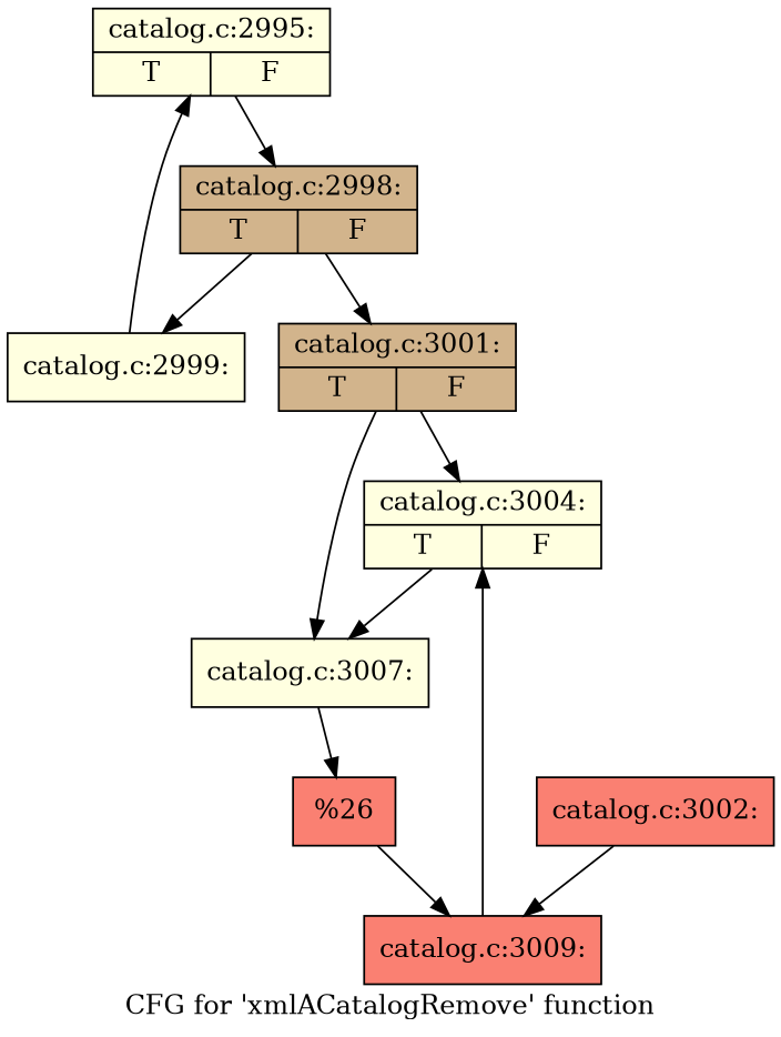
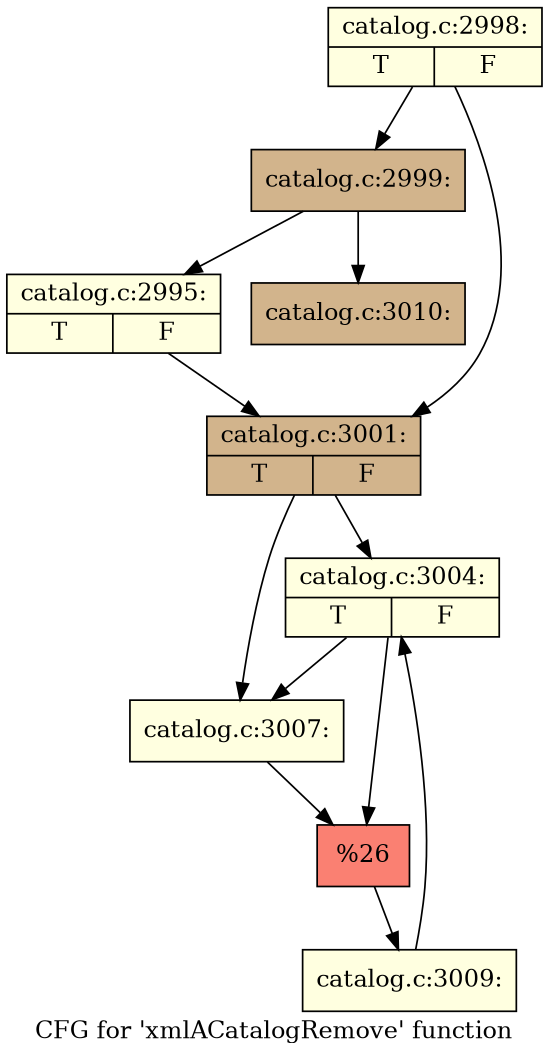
  digraph {
    label="CFG for 'xmlACatalogRemove' function"
    node [fillcolor=tan shape=record style=filled]
    n1 [fillcolor=lightyellow label="{catalog.c:2995:|{<s0>T|<s1>F}}"]
-   n2 [label="{catalog.c:2998:|{<s0>T|<s1>F}}"]
-   n3 [fillcolor=lightyellow label="{catalog.c:2999:}"]
+   n2 [fillcolor=lightyellow label="{catalog.c:2998:|{<s0>T|<s1>F}}"]
+   n3 [label="{catalog.c:2999:}"]
+   n4 [label="{catalog.c:3010:}"]
    n5 [label="{catalog.c:3001:|{<s0>T|<s1>F}}"]
    n6 [fillcolor=lightyellow label="{catalog.c:3004:|{<s0>T|<s1>F}}"]
    n7 [fillcolor=lightyellow label="{catalog.c:3007:}"]
-   n8 [fillcolor=salmon label="{catalog.c:3002:}"]
-   n9 [fillcolor=salmon label="{catalog.c:3009:}"]
+   n9 [fillcolor=lightyellow label="{catalog.c:3009:}"]
    n10 [fillcolor=salmon label="{%26}"]
-   n1 -> n2
+   n1 -> n5
    n2 -> n3
    n2 -> n5
    n3 -> n1
+   n3 -> n4
    n5 -> n6
    n5 -> n7
    n6 -> n7
+   n6 -> n10
    n7 -> n10
-   n8 -> n9
    n9 -> n6
    n10 -> n9
  }
